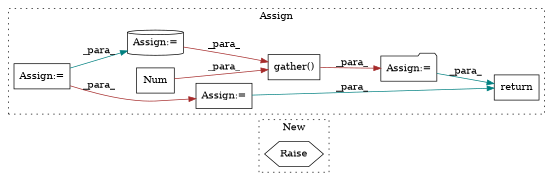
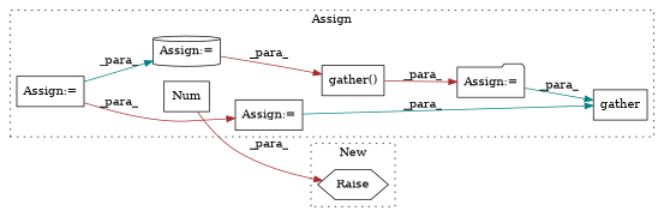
  digraph {
    rankdir=LR
    node [a=68 l=3 shape=box]
    edge [color=brown]
    n1 [a=75 l="11,1" label="gather()" s="2854,2898"]
    n2 [a=76 l=1 label=Num s=2897]
    n3 [label="Assign:=" s=2851 shape=folder]
    n4 [label="Assign:=" s=2706]
    n5 [label="Assign:=" s=2738]
    n6 [label="Assign:=" s=2796 shape=cylinder]
-   n7 [a=93 l=7 label=return s=2968]
+   n7 [a=93 l=7 label=gather s=2968]
    n8 [a=91 l=6 label=Raise s=2719 shape=hexagon]
    subgraph cluster_1 {
      label=Assign
      style=dotted
      n1
      n2
      n3
      n4
      n5
      n6
      n7
    }
    subgraph cluster_2 {
      label=New
      style=dotted
      n8
    }
    n1 -> n3 [label=_para_]
-   n2 -> n1 [label=_para_]
+   n2 -> n8 [label=_para_]
    n3 -> n7 [color=teal label=_para_]
    n4 -> n5 [label=_para_]
    n4 -> n6 [color=teal label=_para_]
    n5 -> n7 [color=teal label=_para_]
    n6 -> n1 [label=_para_]
  }
